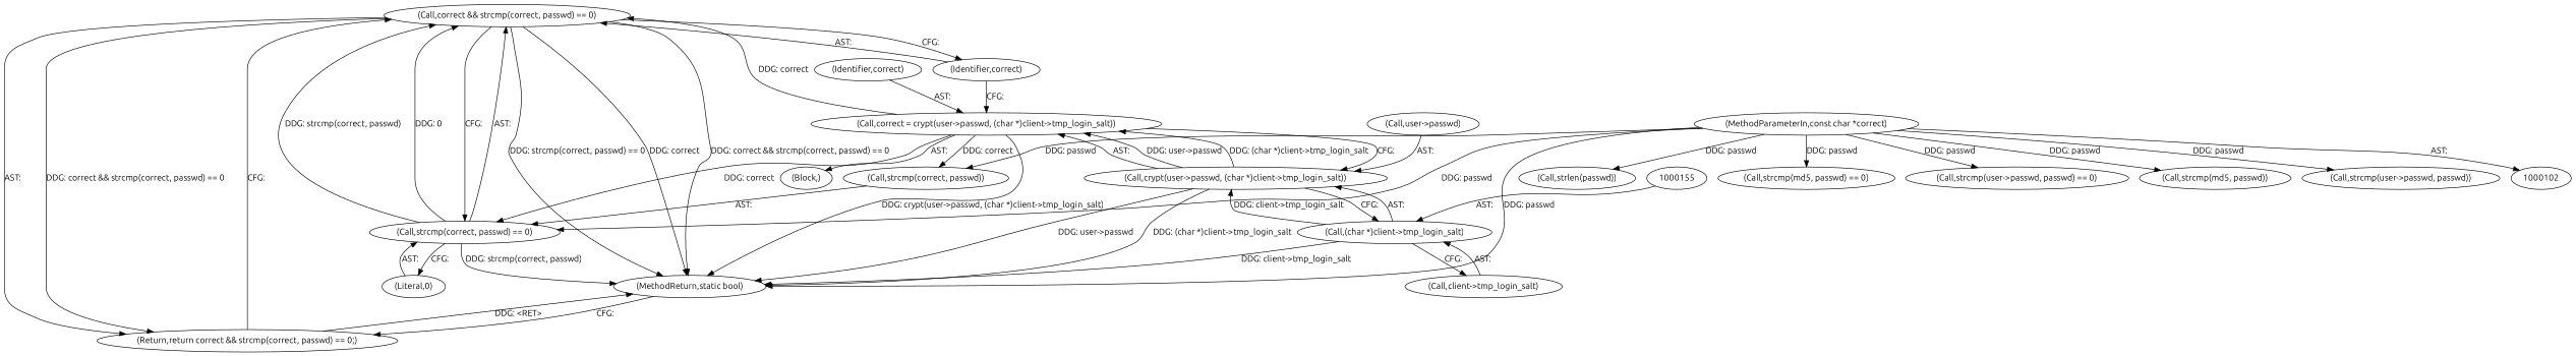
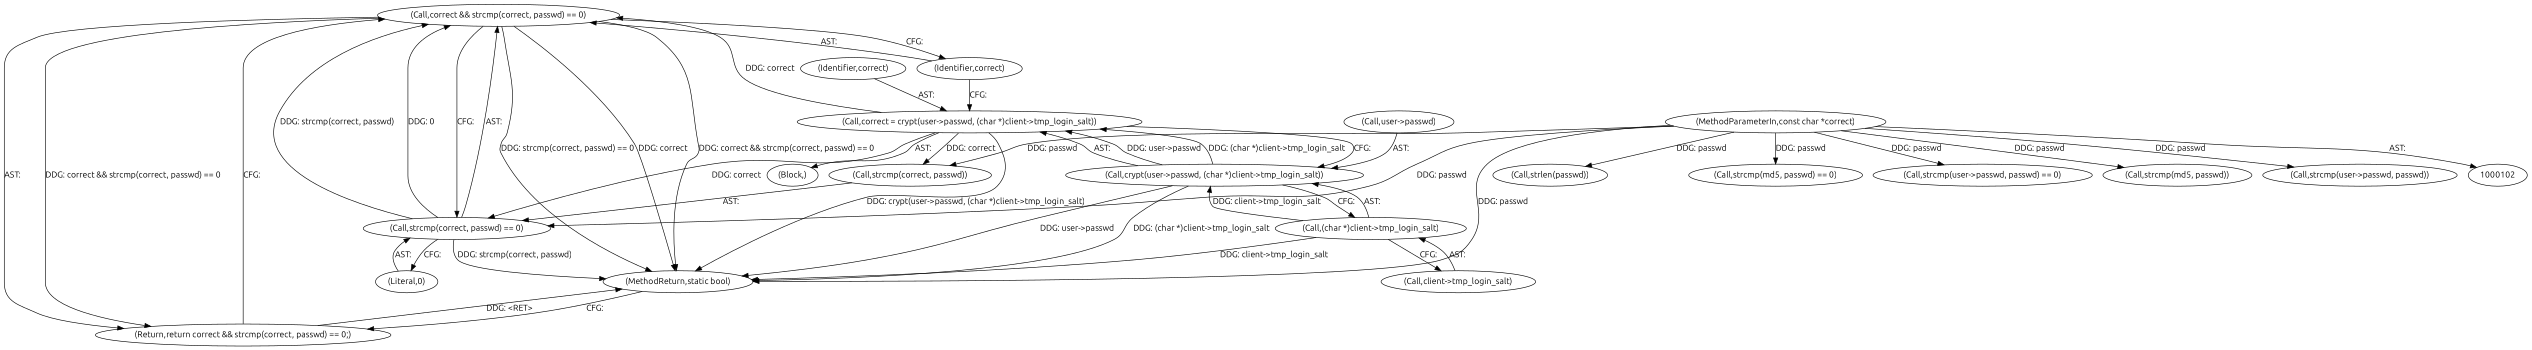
  digraph {
    fontname=Ubuntu
    node [fontname=Ubuntu]
    edge [fontname=Ubuntu]
    n1 [label="(Call,correct && strcmp(correct, passwd) == 0)"]
    n2 [label="(Call,strcmp(correct, passwd) == 0)"]
    n3 [label="(Return,return correct && strcmp(correct, passwd) == 0;)"]
    n4 [label="(Identifier,correct)"]
    n5 [label="(MethodReturn,static bool)"]
    n6 [label="(Literal,0)"]
    n7 [label="(Call,correct = crypt(user->passwd, (char *)client->tmp_login_salt))"]
    n8 [label="(Call,crypt(user->passwd, (char *)client->tmp_login_salt))"]
    n9 [label="(Call,strcmp(correct, passwd))"]
    n10 [label="(Block,)"]
    n11 [label="(Call,(char *)client->tmp_login_salt)"]
    n12 [label="(Call,client->tmp_login_salt)"]
    n13 [label="(MethodParameterIn,const char *correct)"]
    n14 [label="(Call,strlen(passwd))"]
    n15 [label="(Call,strcmp(md5, passwd) == 0)"]
    n16 [label="(Call,strcmp(user->passwd, passwd) == 0)"]
    n17 [label="(Call,strcmp(md5, passwd))"]
    n18 [label="(Call,strcmp(user->passwd, passwd))"]
    1000102
    n20 [label="(Call,user->passwd)"]
    n21 [label="(Identifier,correct)"]
-   1000155
    n1 -> n2 [label="CFG: "]
    n1 -> n3 [label="AST: "]
    n1 -> n3 [label="DDG: correct && strcmp(correct, passwd) == 0"]
    n1 -> n4 [label="CFG: "]
    n1 -> n5 [label="DDG: correct && strcmp(correct, passwd) == 0"]
    n1 -> n5 [label="DDG: strcmp(correct, passwd) == 0"]
    n1 -> n5 [label="DDG: correct"]
    n2 -> n1 [label="AST: "]
    n2 -> n1 [label="DDG: strcmp(correct, passwd)"]
    n2 -> n1 [label="DDG: 0"]
    n2 -> n5 [label="DDG: strcmp(correct, passwd)"]
    n2 -> n6 [label="CFG: "]
    n3 -> n1 [label="CFG: "]
    n3 -> n5 [label="DDG: <RET>"]
    n4 -> n1 [label="AST: "]
    n4 -> n7 [label="CFG: "]
    n5 -> n3 [label="CFG: "]
    n6 -> n2 [label="AST: "]
    n7 -> n1 [label="DDG: correct"]
    n7 -> n2 [label="DDG: correct"]
    n7 -> n5 [label="DDG: crypt(user->passwd, (char *)client->tmp_login_salt)"]
    n7 -> n8 [label="CFG: "]
    n7 -> n9 [label="DDG: correct"]
    n7 -> n10 [label="AST: "]
    n8 -> n5 [label="DDG: user->passwd"]
    n8 -> n5 [label="DDG: (char *)client->tmp_login_salt"]
    n8 -> n7 [label="AST: "]
    n8 -> n7 [label="DDG: user->passwd"]
    n8 -> n7 [label="DDG: (char *)client->tmp_login_salt"]
    n8 -> n11 [label="CFG: "]
    n9 -> n2 [label="AST: "]
    n11 -> n5 [label="DDG: client->tmp_login_salt"]
    n11 -> n8 [label="AST: "]
    n11 -> n8 [label="DDG: client->tmp_login_salt"]
    n11 -> n12 [label="CFG: "]
    n12 -> n11 [label="AST: "]
    n13 -> n2 [label="DDG: passwd"]
    n13 -> n5 [label="DDG: passwd"]
    n13 -> n9 [label="DDG: passwd"]
    n13 -> n14 [label="DDG: passwd"]
    n13 -> n15 [label="DDG: passwd"]
    n13 -> n16 [label="DDG: passwd"]
    n13 -> n17 [label="DDG: passwd"]
    n13 -> n18 [label="DDG: passwd"]
    n13 -> 1000102 [label="AST: "]
    n20 -> n8 [label="AST: "]
    n21 -> n7 [label="AST: "]
-   1000155 -> n11 [label="AST: "]
  }
